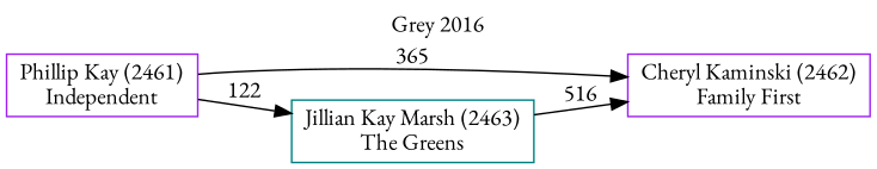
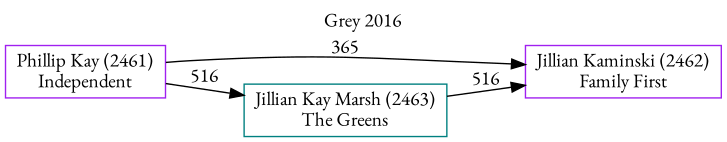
  digraph {
    fontname="EB Garamond"
    label="Grey 2016"
    labelloc=t
    mclimit=10
    rankdir=LR
    node [color=purple fontname="EB Garamond" shape=box]
    edge [fontname="EB Garamond"]
-   n1 [label="Cheryl Kaminski (2462)\nFamily First"]
+   n1 [label="Jillian Kaminski (2462)\nFamily First"]
    n2 [color=teal label="Jillian Kay Marsh (2463)\nThe Greens"]
    n3 [label="Phillip Kay (2461)\nIndependent"]
    n2 -> n1 [label=516]
    n3 -> n1 [label=365]
-   n3 -> n2 [label=122]
+   n3 -> n2 [label=516]
  }
